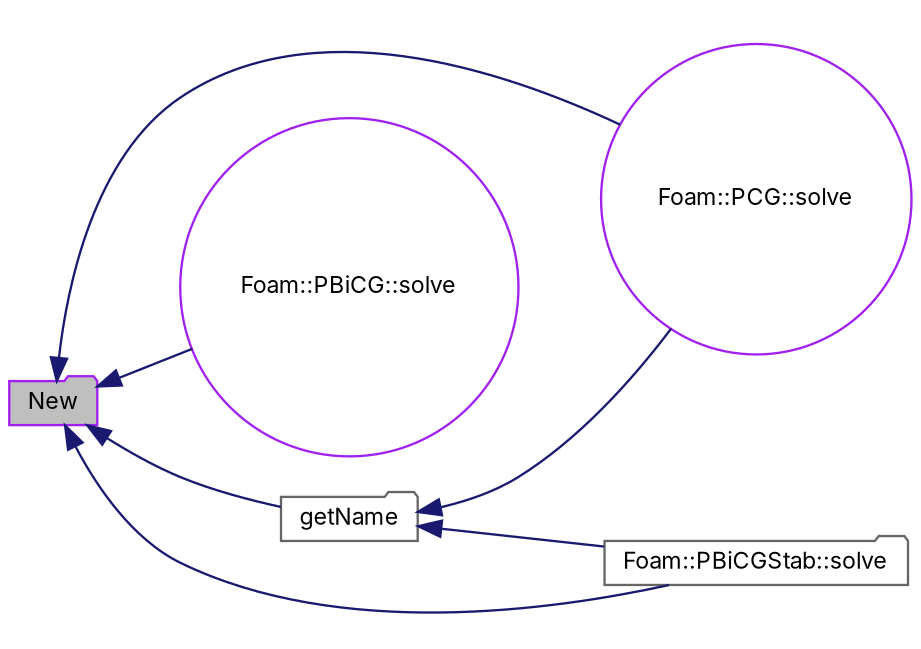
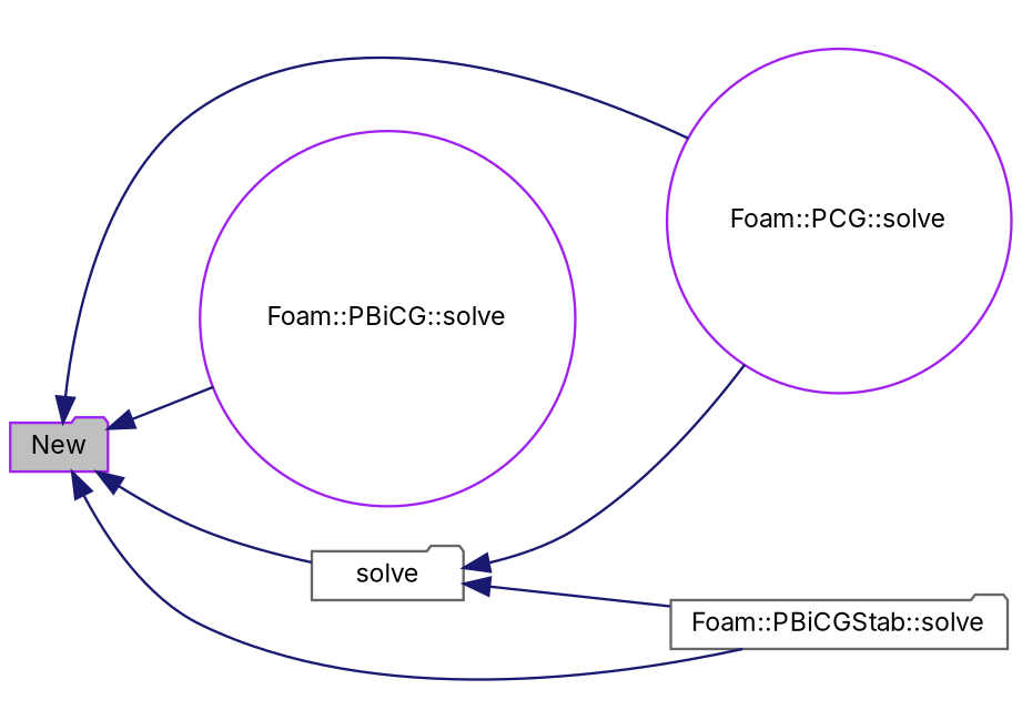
  digraph {
    fontname=Inter
    rankdir=LR
    node [color=purple fontname=Inter fontsize=10 shape=folder]
    edge [color=midnightblue dir=back fontname=Inter fontsize=10 labelfontname=Helvetica labelfontsize=10 style=solid]
    n1 [fillcolor=grey75 fontcolor=black height=0.2 label=New style=filled width=0.4]
-   n2 [color=gray40 height=0.2 label=getName width=0.4]
+   n2 [color=gray40 height=0.2 label=solve width=0.4]
    n3 [height=0.2 label="Foam::PBiCG::solve" shape=circle width=0.4]
    n4 [height=0.2 label="Foam::PCG::solve" shape=circle width=0.4]
    n5 [color=gray40 height=0.2 label="Foam::PBiCGStab::solve" width=0.4]
    n1 -> n2
    n1 -> n3
    n1 -> n4
    n1 -> n5
    n2 -> n4
    n2 -> n5
  }
